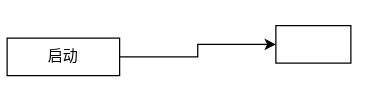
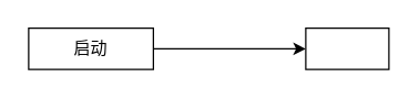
  <mxCell id="0" />
  <mxCell id="1" parent="0" />
  <mxCell id="2" value="" style="edgeStyle=orthogonalEdgeStyle;rounded=0;orthogonalLoop=1;jettySize=auto;html=1;" edge="1" parent="1" source="3" target="4"><mxGeometry relative="1" as="geometry" /></mxCell>
- <mxCell id="3" value="启动" style="rounded=0;whiteSpace=wrap;html=1;" vertex="1" parent="1"><mxGeometry x="5" y="30" width="90" height="30" as="geometry" /></mxCell>
+ <mxCell id="3" value="启动" style="rounded=0;whiteSpace=wrap;html=1;" vertex="1" parent="1"><mxGeometry x="20" y="20" width="90" height="30" as="geometry" /></mxCell>
  <mxCell id="4" value="" style="rounded=0;whiteSpace=wrap;html=1;" vertex="1" parent="1"><mxGeometry x="220" y="20" width="60" height="30" as="geometry" /></mxCell>
